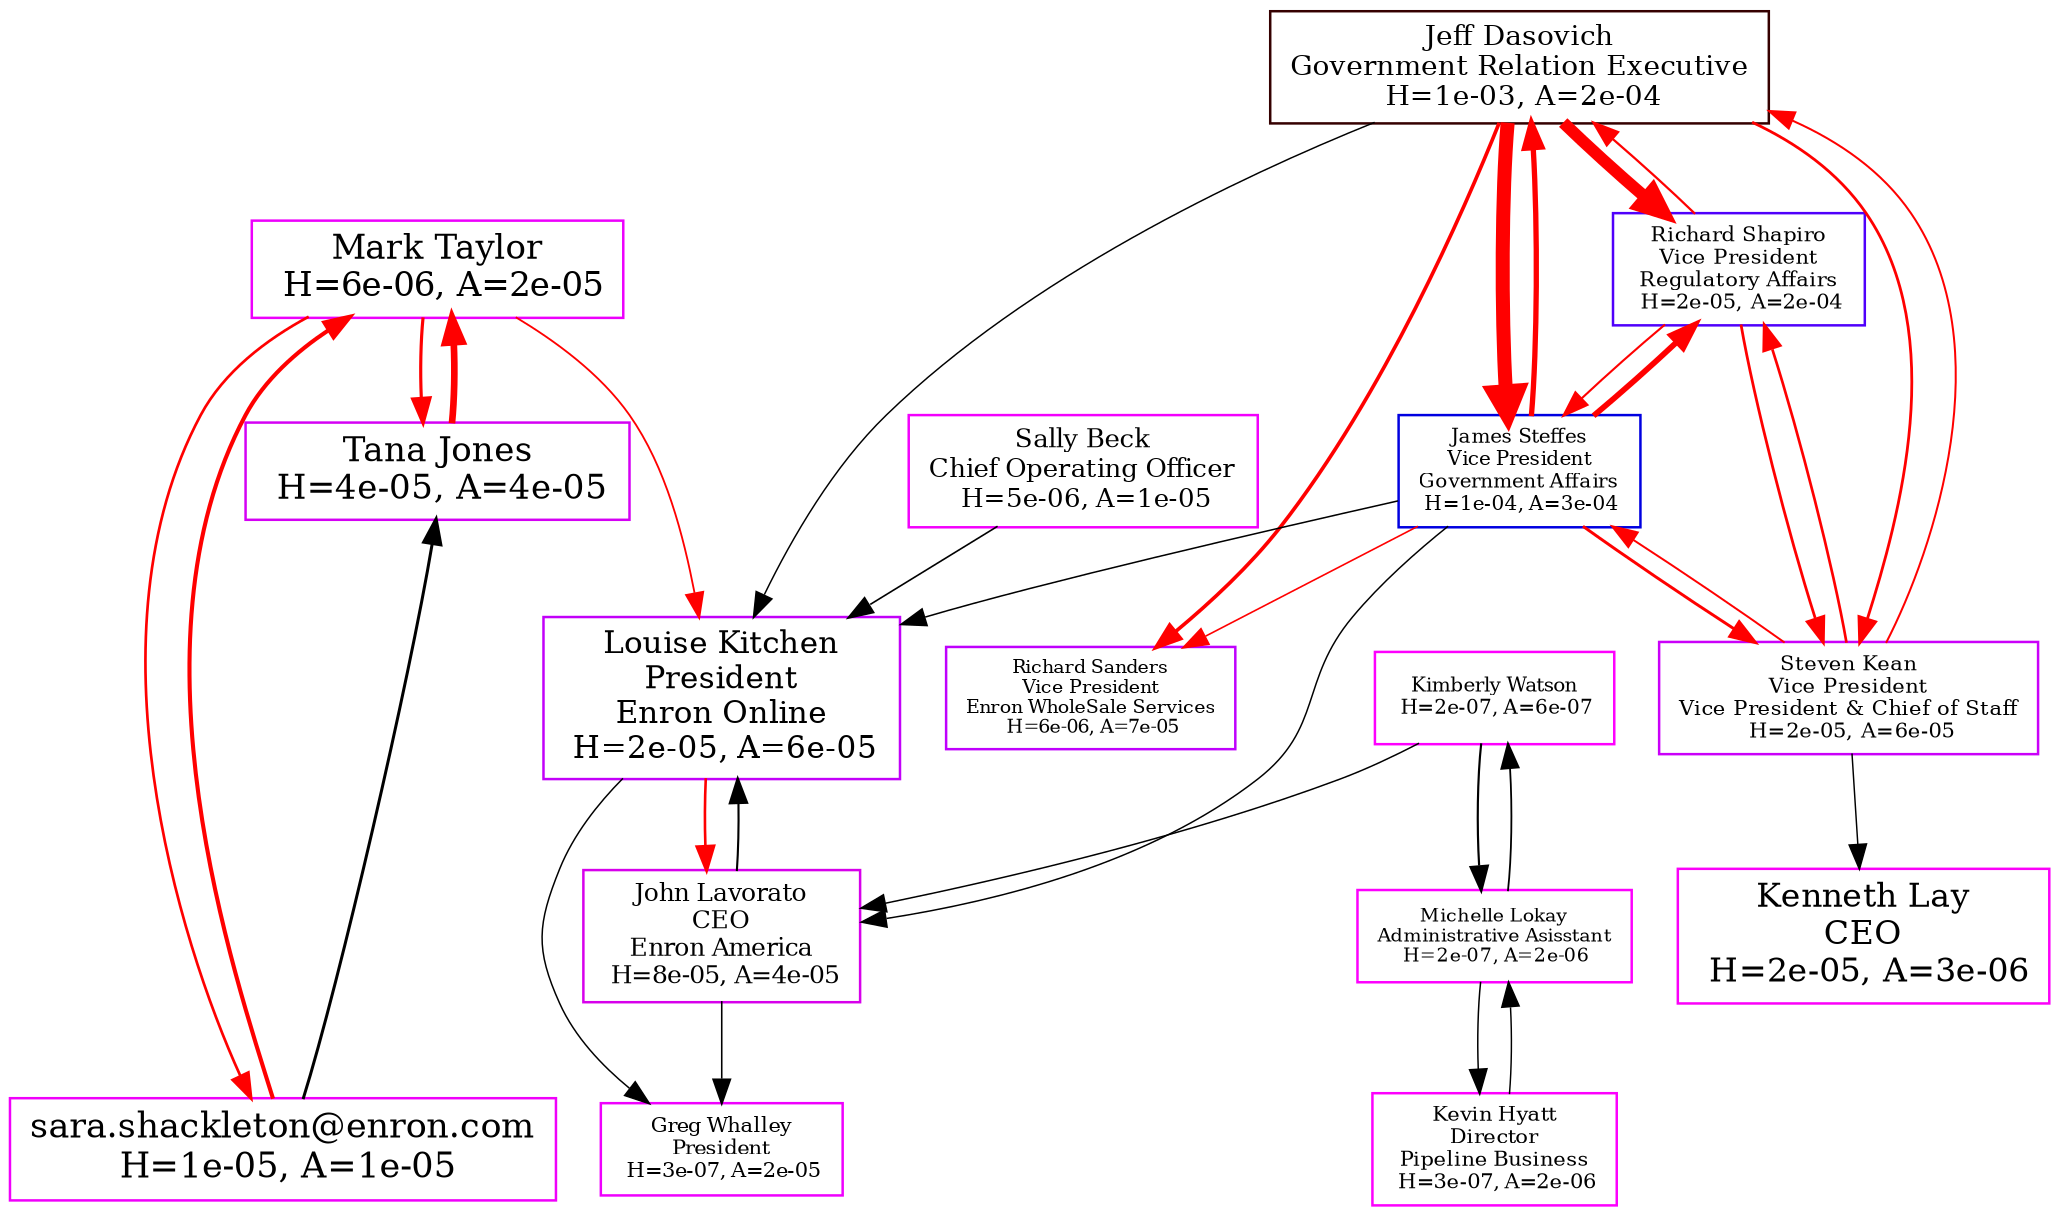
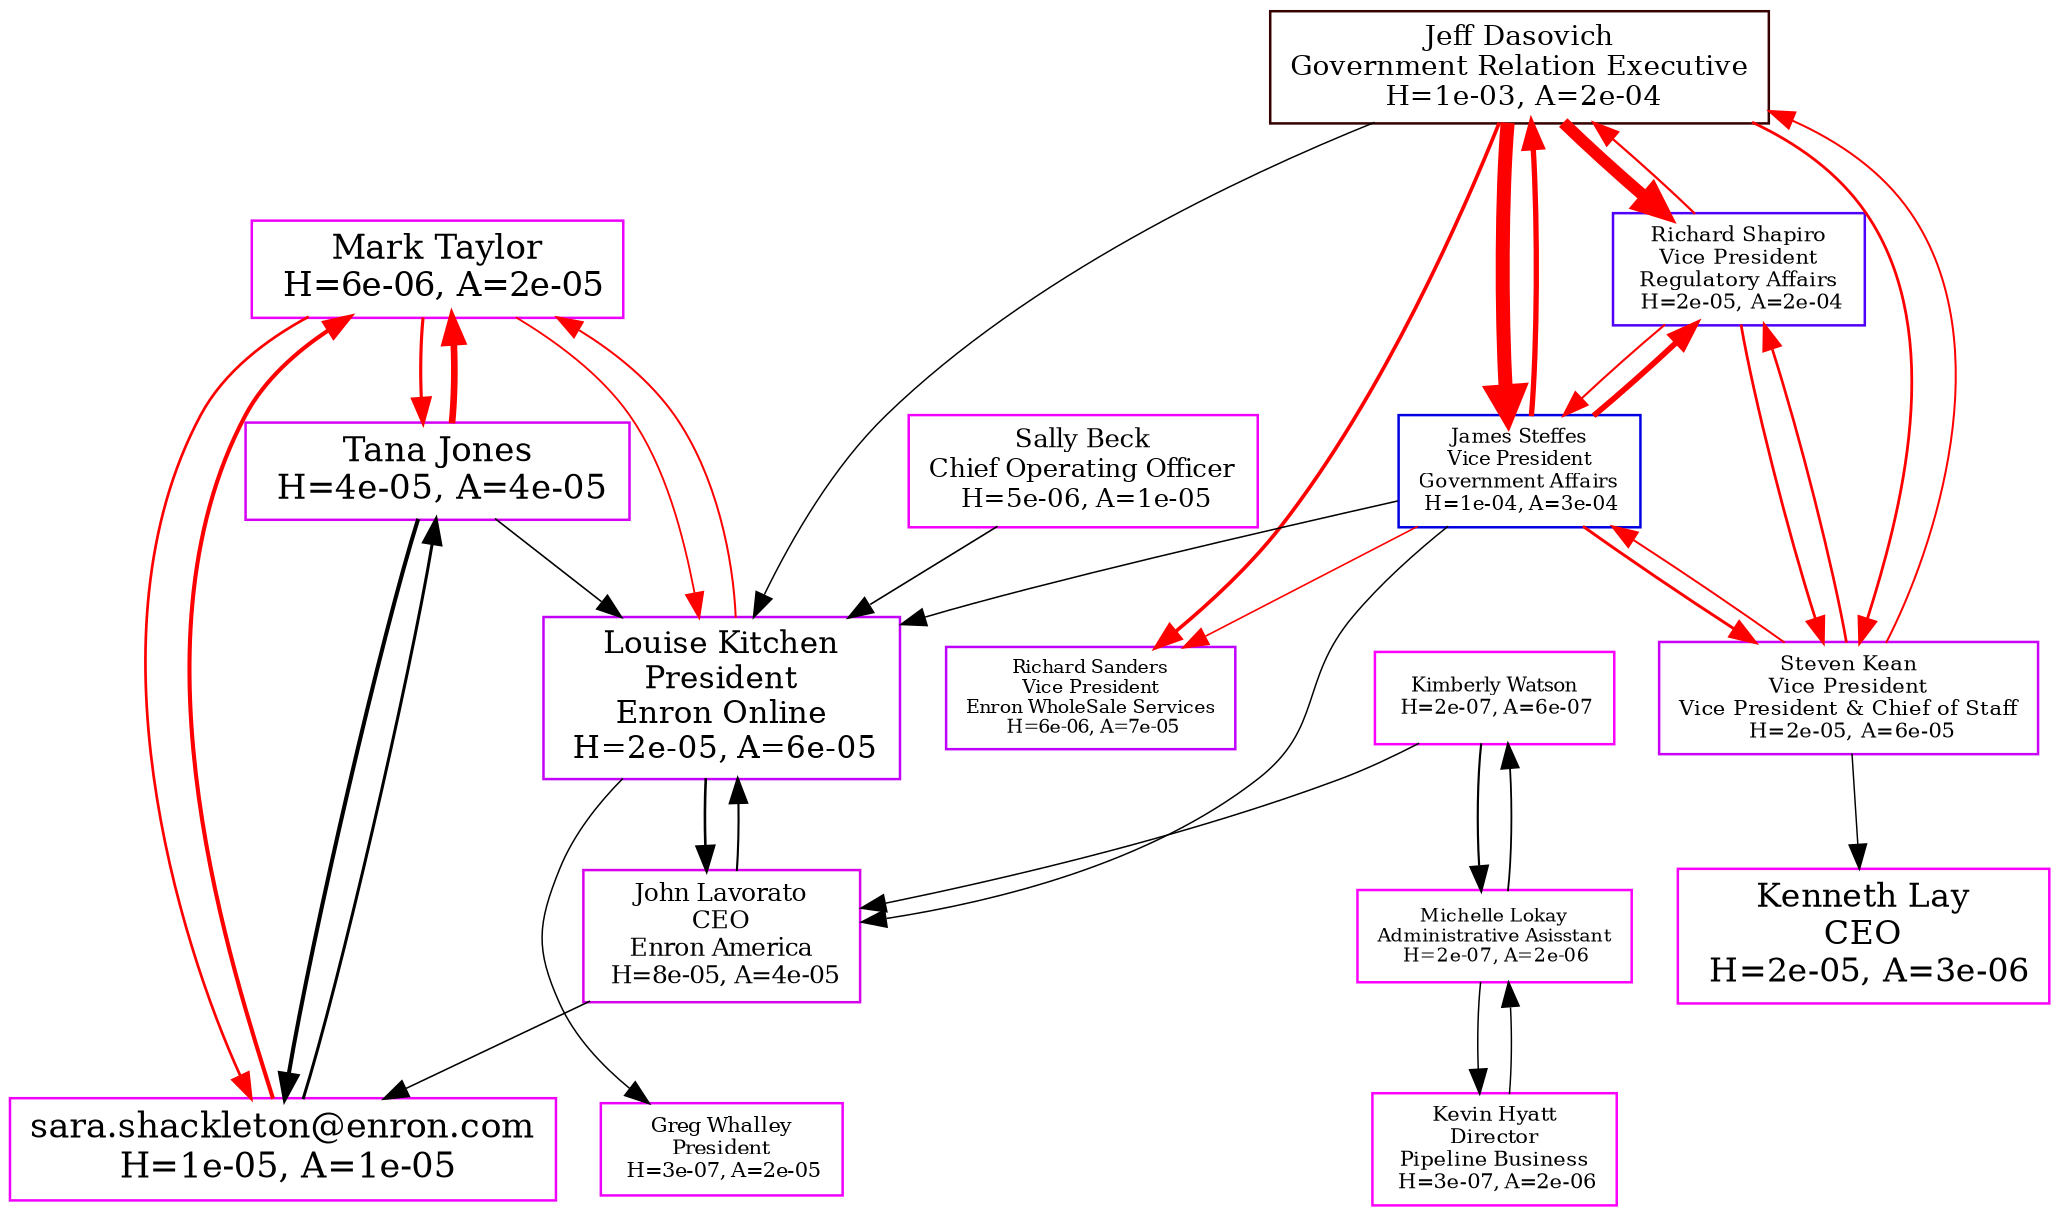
  digraph {
    node [color="#fd00fe" shape=record]
    edge [color="#ff0000" penwidth=0.805926814012 weight=3.64741451209]
    "Mark Taylor\n H=6e-06, A=2e-05" [color="#ed00fd" fontsize=13.4742353223]
    "Tana Jones\n H=4e-05, A=4e-05" [color="#d400f4" fontsize=13.7870800629]
    "sara.shackleton@enron.com\n H=1e-05, A=1e-05" [color="#f000fb" fontsize=14.1155677301]
    "Louise Kitchen\nPresident\nEnron Online\n H=2e-05, A=6e-05" [color="#c200f9" fontsize=12.5410107095]
    "John Lavorato\nCEO\nEnron America\n H=8e-05, A=4e-05" [color="#d700eb" fontsize=9.83640119957]
    "Greg Whalley\nPresident\n H=3e-07, A=2e-05" [color="#ef00fe" fontsize=8.23082339742]
    "Kimberly Watson\n H=2e-07, A=6e-07" [color="#fe00fe" fontsize=7.93173654042]
    "Michelle Lokay\nAdministrative Asisstant\n H=2e-07, A=2e-06" [fontsize=7.70961650364]
    "Kevin Hyatt\nDirector\nPipeline Business\n H=3e-07, A=2e-06" [fontsize=8.24381614992]
    "Kenneth Lay\nCEO\n H=2e-05, A=3e-06" [color="#fb00f9" fontsize=13.3592588966]
    "Richard Shapiro\nVice President\nRegulatory Affairs\n H=2e-05, A=2e-04" [color="#4f00fb" fontsize=8.49066330627]
    "Jeff Dasovich\nGovernment Relation Executive\n H=1e-03, A=2e-04" [color="#350000" fontsize=11.3367769639]
    "Steven Kean\nVice President\nVice President & Chief of Staff\n H=2e-05, A=6e-05" [color="#ca00f9" fontsize=8.54965230838]
    "James Steffes\nVice President\nGovernment Affairs\n H=1e-04, A=3e-04" [color="#0000e0" fontsize=8.20360788785]
    "Richard Sanders\nVice President\nEnron WholeSale Services\n H=6e-06, A=7e-05" [color="#bf00fd" fontsize=7.45829574975]
    "Sally Beck\nChief Operating Officer\n H=5e-06, A=1e-05" [color="#f300fd" fontsize=10.4595228734]
    "Mark Taylor\n H=6e-06, A=2e-05" -> "Tana Jones\n H=4e-05, A=4e-05" [penwidth=1.27079336947 weight=7.3663469558]
    "Mark Taylor\n H=6e-06, A=2e-05" -> "sara.shackleton@enron.com\n H=1e-05, A=1e-05" [penwidth=1.083058799 weight=5.86447039199]
    "Mark Taylor\n H=6e-06, A=2e-05" -> "Louise Kitchen\nPresident\nEnron Online\n H=2e-05, A=6e-05" [penwidth=0.738878753128 weight=3.11103002502]
    "Tana Jones\n H=4e-05, A=4e-05" -> "Mark Taylor\n H=6e-06, A=2e-05" [penwidth=2.67433277731 weight=18.5946622185]
+   "Tana Jones\n H=4e-05, A=4e-05" -> "sara.shackleton@enron.com\n H=1e-05, A=1e-05" [color="#000000" penwidth=1.62838302752 weight=10.2270642202]
+   "Tana Jones\n H=4e-05, A=4e-05" -> "Louise Kitchen\nPresident\nEnron Online\n H=2e-05, A=6e-05" [color="#000000" penwidth=0.649481338616 weight=2.39585070892]
    "sara.shackleton@enron.com\n H=1e-05, A=1e-05" -> "Mark Taylor\n H=6e-06, A=2e-05" [penwidth=1.6417926397 weight=10.3343411176]
    "sara.shackleton@enron.com\n H=1e-05, A=1e-05" -> "Tana Jones\n H=4e-05, A=4e-05" [color="#000000" penwidth=1.20821517932 weight=6.86572143453]
-   "Louise Kitchen\nPresident\nEnron Online\n H=2e-05, A=6e-05" -> "John Lavorato\nCEO\nEnron America\n H=8e-05, A=4e-05" [penwidth=1.04729983319 weight=5.57839866555]
+   "Louise Kitchen\nPresident\nEnron Online\n H=2e-05, A=6e-05" -> "Mark Taylor\n H=6e-06, A=2e-05"
+   "Louise Kitchen\nPresident\nEnron Online\n H=2e-05, A=6e-05" -> "John Lavorato\nCEO\nEnron America\n H=8e-05, A=4e-05" [color="#000000" penwidth=1.04729983319 weight=5.57839866555]
    "Louise Kitchen\nPresident\nEnron Online\n H=2e-05, A=6e-05" -> "Greg Whalley\nPresident\n H=3e-07, A=2e-05" [color="#000000" penwidth=0.600312760634 weight=2.00250208507]
    "John Lavorato\nCEO\nEnron America\n H=8e-05, A=4e-05" -> "Louise Kitchen\nPresident\nEnron Online\n H=2e-05, A=6e-05" [color="#000000" penwidth=0.846155650542 weight=3.96924520434]
-   "John Lavorato\nCEO\nEnron America\n H=8e-05, A=4e-05" -> "Greg Whalley\nPresident\n H=3e-07, A=2e-05" [color="#000000" penwidth=0.631601855713 weight=2.2528148457]
+   "John Lavorato\nCEO\nEnron America\n H=8e-05, A=4e-05" -> "sara.shackleton@enron.com\n H=1e-05, A=1e-05" [color="#000000" penwidth=0.631601855713 weight=2.2528148457]
    "Kimberly Watson\n H=2e-07, A=6e-07" -> "John Lavorato\nCEO\nEnron America\n H=8e-05, A=4e-05" [color="#000000" penwidth=0.600312760634 weight=2.00250208507]
    "Kimberly Watson\n H=2e-07, A=6e-07" -> "Michelle Lokay\nAdministrative Asisstant\n H=2e-07, A=2e-06" [color="#000000" penwidth=0.86850500417 weight=4.14804003336]
    "Michelle Lokay\nAdministrative Asisstant\n H=2e-07, A=2e-06" -> "Kimberly Watson\n H=2e-07, A=6e-07" [color="#000000" penwidth=0.725469140951 weight=3.00375312761]
    "Michelle Lokay\nAdministrative Asisstant\n H=2e-07, A=2e-06" -> "Kevin Hyatt\nDirector\nPipeline Business\n H=3e-07, A=2e-06" [color="#000000" penwidth=0.604782631359 weight=2.03826105088]
    "Kevin Hyatt\nDirector\nPipeline Business\n H=3e-07, A=2e-06" -> "Michelle Lokay\nAdministrative Asisstant\n H=2e-07, A=2e-06" [color="#000000" penwidth=0.586903148457 weight=1.89522518766]
    "Richard Shapiro\nVice President\nRegulatory Affairs\n H=2e-05, A=2e-04" -> "Jeff Dasovich\nGovernment Relation Executive\n H=1e-03, A=2e-04" [penwidth=0.899794099249 weight=4.39835279399]
    "Richard Shapiro\nVice President\nRegulatory Affairs\n H=2e-05, A=2e-04" -> "Steven Kean\nVice President\nVice President & Chief of Staff\n H=2e-05, A=6e-05" [penwidth=1.11434789408 weight=6.11478315263]
    "Richard Shapiro\nVice President\nRegulatory Affairs\n H=2e-05, A=2e-04" -> "James Steffes\nVice President\nGovernment Affairs\n H=1e-04, A=3e-04" [penwidth=0.837215909091 weight=3.89772727273]
    "Jeff Dasovich\nGovernment Relation Executive\n H=1e-03, A=2e-04" -> "Louise Kitchen\nPresident\nEnron Online\n H=2e-05, A=6e-05" [color="#000000" penwidth=0.591373019183 weight=1.93098415346]
    "Jeff Dasovich\nGovernment Relation Executive\n H=1e-03, A=2e-04" -> "Richard Shapiro\nVice President\nRegulatory Affairs\n H=2e-05, A=2e-04" [penwidth=4.81540085488 weight=35.723206839]
    "Jeff Dasovich\nGovernment Relation Executive\n H=1e-03, A=2e-04" -> "Steven Kean\nVice President\nVice President & Chief of Staff\n H=2e-05, A=6e-05" [penwidth=1.12328763553 weight=6.18630108424]
    "Jeff Dasovich\nGovernment Relation Executive\n H=1e-03, A=2e-04" -> "James Steffes\nVice President\nGovernment Affairs\n H=1e-04, A=3e-04" [penwidth=5.62444745621 weight=42.1955796497]
    "Jeff Dasovich\nGovernment Relation Executive\n H=1e-03, A=2e-04" -> "Richard Sanders\nVice President\nEnron WholeSale Services\n H=6e-06, A=7e-05" [penwidth=1.4674676814 weight=8.93974145121]
    "Steven Kean\nVice President\nVice President & Chief of Staff\n H=2e-05, A=6e-05" -> "Kenneth Lay\nCEO\n H=2e-05, A=3e-06" [color="#000000" penwidth=0.586903148457 weight=1.89522518766]
    "Steven Kean\nVice President\nVice President & Chief of Staff\n H=2e-05, A=6e-05" -> "Richard Shapiro\nVice President\nRegulatory Affairs\n H=2e-05, A=2e-04" [penwidth=1.07858892827 weight=5.82871142619]
    "Steven Kean\nVice President\nVice President & Chief of Staff\n H=2e-05, A=6e-05" -> "Jeff Dasovich\nGovernment Relation Executive\n H=1e-03, A=2e-04"
    "Steven Kean\nVice President\nVice President & Chief of Staff\n H=2e-05, A=6e-05" -> "James Steffes\nVice President\nGovernment Affairs\n H=1e-04, A=3e-04" [penwidth=0.788047331109 weight=3.50437864887]
    "James Steffes\nVice President\nGovernment Affairs\n H=1e-04, A=3e-04" -> "Louise Kitchen\nPresident\nEnron Online\n H=2e-05, A=6e-05" [color="#000000" penwidth=0.613722372811 weight=2.10977898249]
    "James Steffes\nVice President\nGovernment Affairs\n H=1e-04, A=3e-04" -> "John Lavorato\nCEO\nEnron America\n H=8e-05, A=4e-05" [color="#000000" penwidth=0.595842889908 weight=1.96674311927]
    "James Steffes\nVice President\nGovernment Affairs\n H=1e-04, A=3e-04" -> "Richard Shapiro\nVice President\nRegulatory Affairs\n H=2e-05, A=2e-04" [penwidth=2.29886363636 weight=15.5909090909]
    "James Steffes\nVice President\nGovernment Affairs\n H=1e-04, A=3e-04" -> "Jeff Dasovich\nGovernment Relation Executive\n H=1e-03, A=2e-04" [penwidth=2.12900854879 weight=14.2320683903]
    "James Steffes\nVice President\nGovernment Affairs\n H=1e-04, A=3e-04" -> "Steven Kean\nVice President\nVice President & Chief of Staff\n H=2e-05, A=6e-05" [penwidth=1.19033569641 weight=6.72268557131]
    "James Steffes\nVice President\nGovernment Affairs\n H=1e-04, A=3e-04" -> "Richard Sanders\nVice President\nEnron WholeSale Services\n H=6e-06, A=7e-05" [penwidth=0.653951209341 weight=2.43160967473]
    "Sally Beck\nChief Operating Officer\n H=5e-06, A=1e-05" -> "Louise Kitchen\nPresident\nEnron Online\n H=2e-05, A=6e-05" [color="#000000" penwidth=0.658421080067 weight=2.46736864053]
  }
